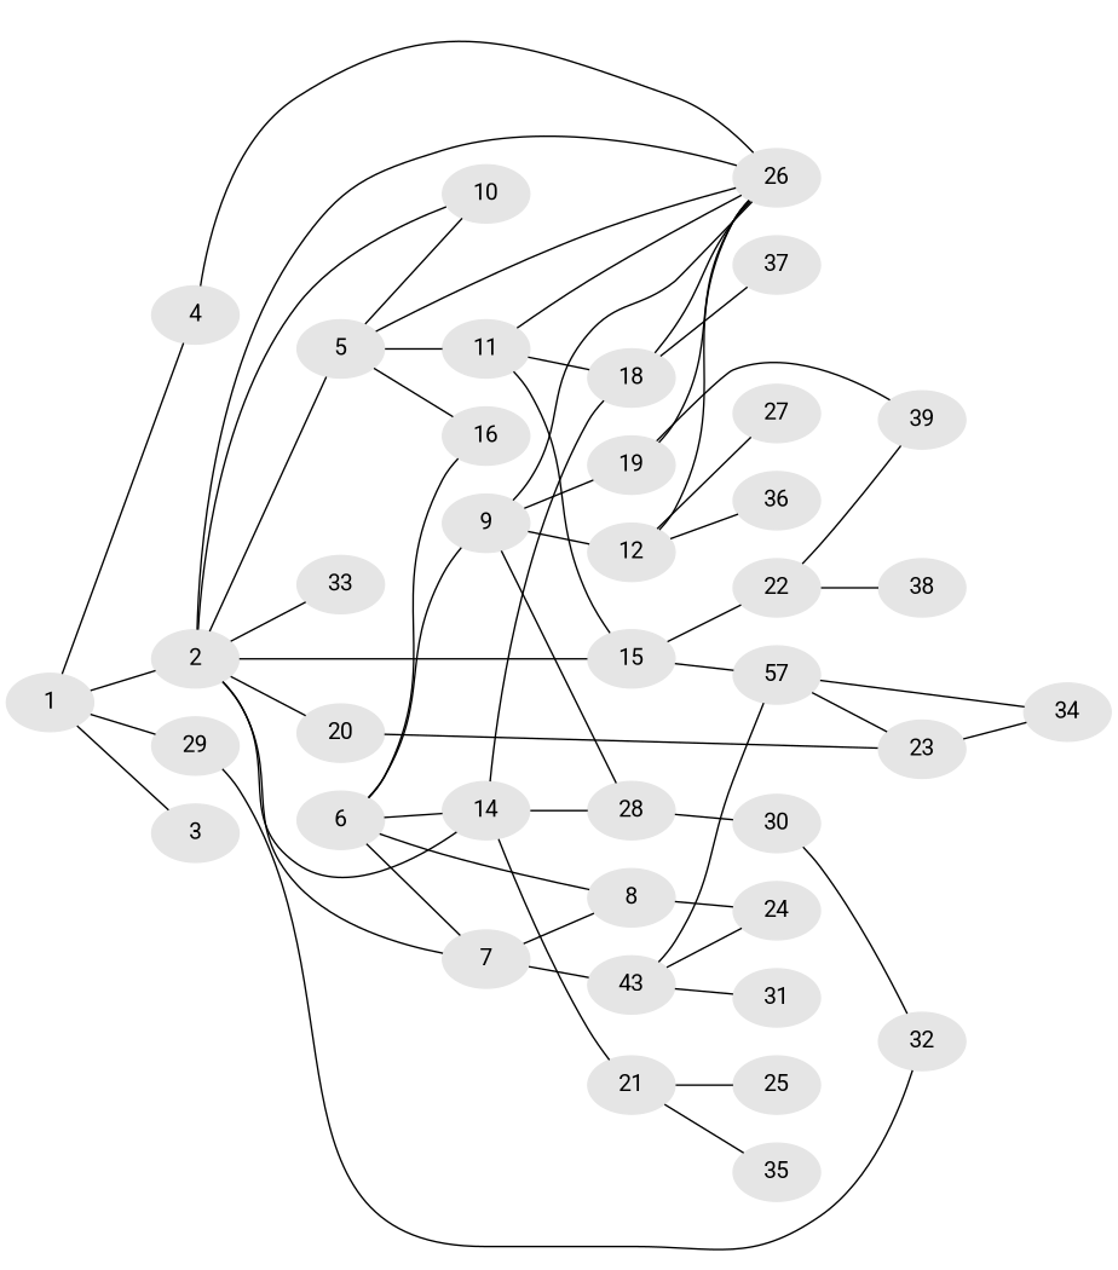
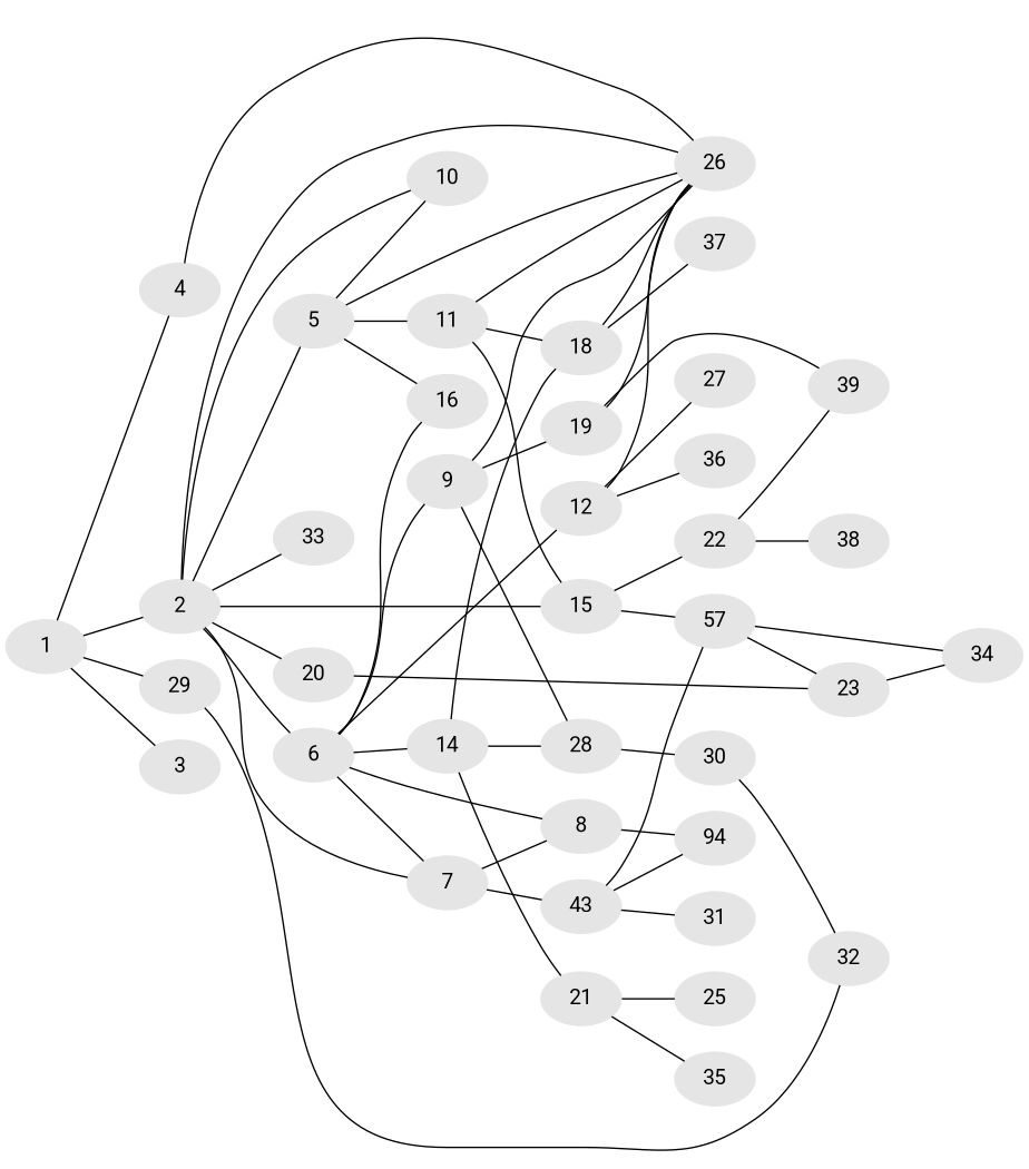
  graph {
    fontname=Roboto
    rankdir=LR
    node [color=gray90 fontname=Roboto style=filled]
    edge [fontname=Roboto weight=1.0]
    1
    2
    3
    4
    29
    5
    6
    7
    10
    15
    20
    26
    33
    32
    11
    16
    8
    9
    12
    14
    n21 [label=43]
    n22 [label=57]
    22
    23
    18
-   24
+   24 [label=94]
    19
    28
    36
    27
    21
    31
    39
    30
    37
    34
    25
    35
    38
    1 -- 2
    1 -- 3
    1 -- 4
    1 -- 29
    2 -- 5
-   2 -- 14
+   2 -- 6
    2 -- 7
    2 -- 10
    2 -- 15
    2 -- 20
    2 -- 26
    2 -- 33
    4 -- 26
    29 -- 32
    5 -- 10
    5 -- 26
    5 -- 11
    5 -- 16
    6 -- 7
    6 -- 16
    6 -- 8 [weight=3.0]
    6 -- 9
-   9 -- 12
+   6 -- 12
    6 -- 14
    7 -- 8
    7 -- n21
    15 -- n22 [weight=2.0]
    15 -- 22
    20 -- 23
    11 -- 15
    11 -- 26
    11 -- 18
    8 -- 24
    9 -- 26
    9 -- 19
    9 -- 28
    12 -- 26
    12 -- 36
    12 -- 27
    14 -- 18
    14 -- 28
    14 -- 21
    n21 -- n22
    n21 -- 24
    n21 -- 31
    n22 -- 23
    n22 -- 34
    22 -- 39
    22 -- 38
    23 -- 34
    18 -- 26
    18 -- 37
    19 -- 26
    19 -- 39
    28 -- 30
    21 -- 25
    21 -- 35
    30 -- 32
  }
